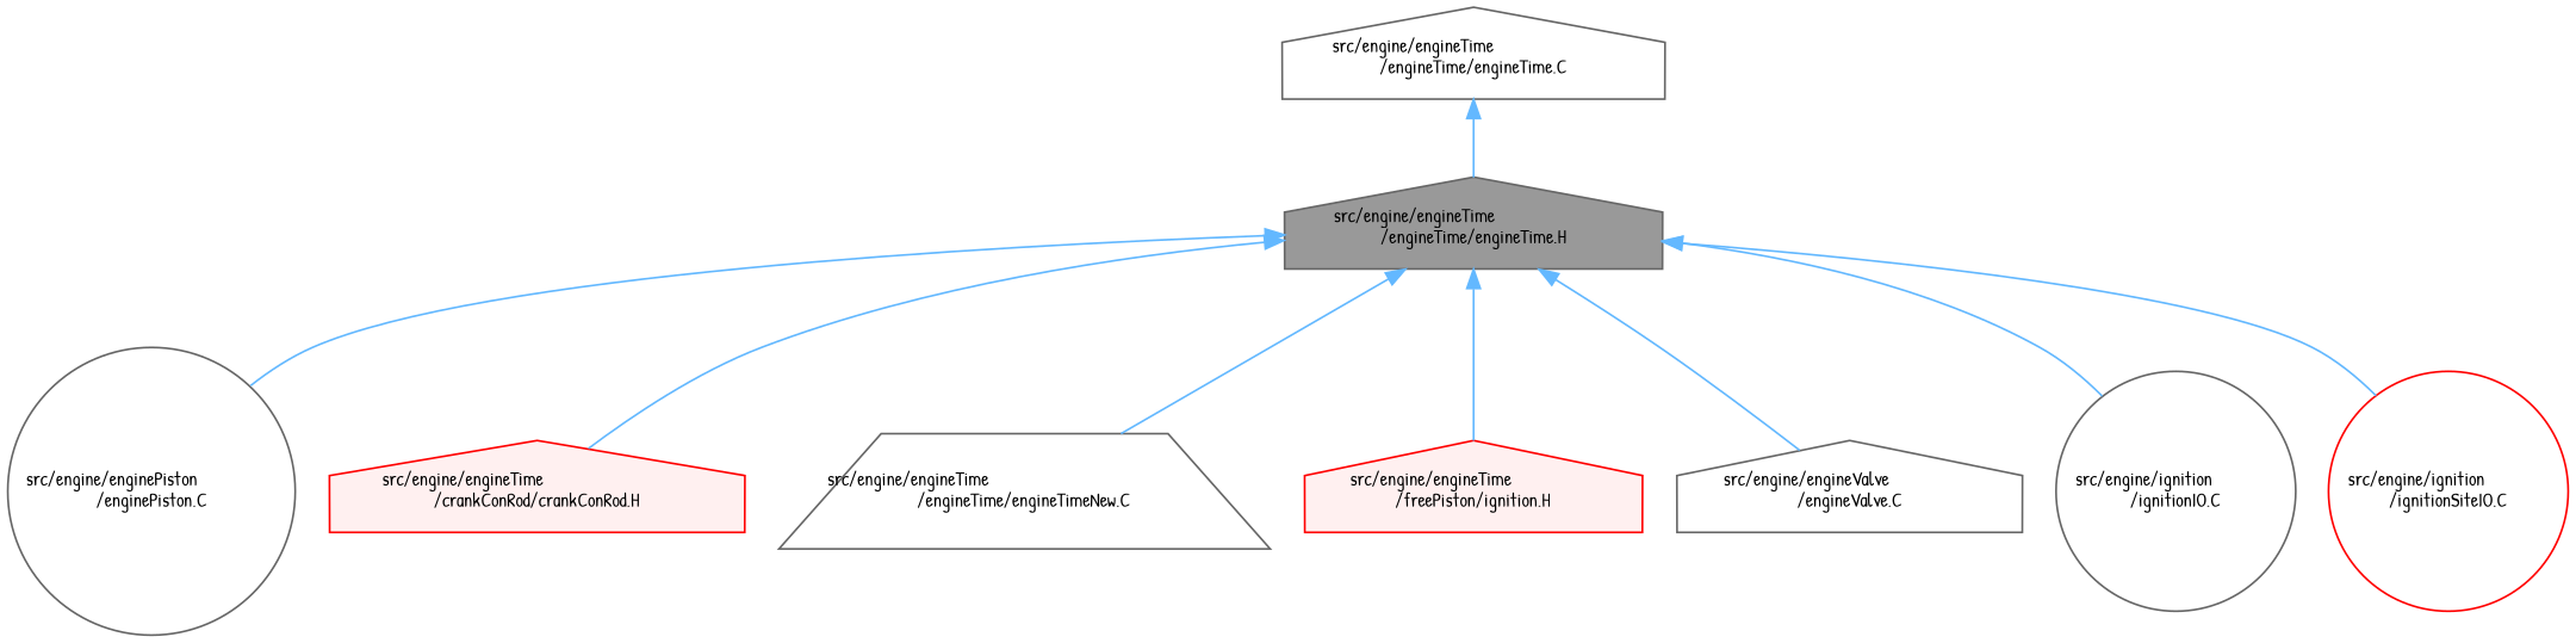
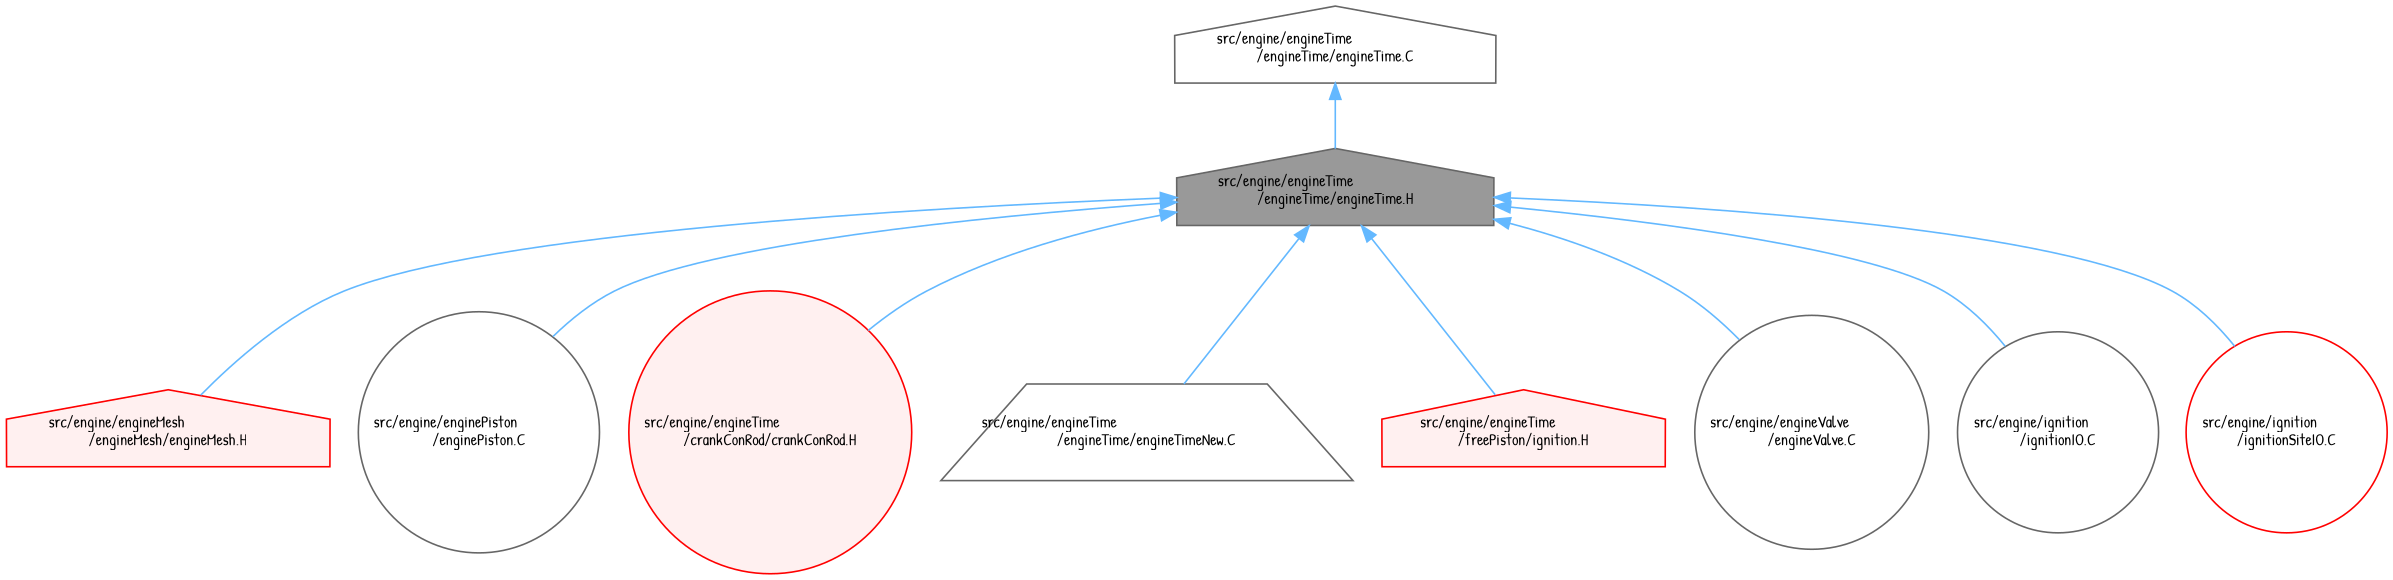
  digraph {
    fontname="Patrick Hand"
    node [color=grey40 fillcolor=white fontname="Patrick Hand" fontsize=10 shape=circle style=filled]
    edge [color=steelblue1 dir=back fontname="Patrick Hand" fontsize=10 labelfontname=Helvetica labelfontsize=10 style=solid]
    n1 [color=gray40 fillcolor=grey60 fontcolor=black height=0.2 label="src/engine/engineTime\l/engineTime/engineTime.H" shape=house width=0.4]
+   n2 [color=red fillcolor="#FFF0F0" height=0.2 label="src/engine/engineMesh\l/engineMesh/engineMesh.H" shape=house width=0.4]
    n3 [height=0.2 label="src/engine/enginePiston\l/enginePiston.C" width=0.4]
-   n4 [color=red fillcolor="#FFF0F0" height=0.2 label="src/engine/engineTime\l/crankConRod/crankConRod.H" shape=house width=0.4]
+   n4 [color=red fillcolor="#FFF0F0" height=0.2 label="src/engine/engineTime\l/crankConRod/crankConRod.H" width=0.4]
    n5 [height=0.2 label="src/engine/engineTime\l/engineTime/engineTimeNew.C" shape=trapezium width=0.4]
    n6 [color=red fillcolor="#FFF0F0" height=0.2 label="src/engine/engineTime\l/freePiston/ignition.H" shape=house width=0.4]
-   n7 [height=0.2 label="src/engine/engineValve\l/engineValve.C" shape=house width=0.4]
+   n7 [height=0.2 label="src/engine/engineValve\l/engineValve.C" width=0.4]
    n8 [height=0.2 label="src/engine/ignition\l/ignitionIO.C" width=0.4]
    n9 [color=red height=0.2 label="src/engine/ignition\l/ignitionSiteIO.C" width=0.4]
    n10 [height=0.2 label="src/engine/engineTime\l/engineTime/engineTime.C" shape=house width=0.4]
+   n1 -> n2
    n1 -> n3
    n1 -> n4
    n1 -> n5
    n1 -> n6
    n1 -> n7
    n1 -> n8
    n1 -> n9
    n10 -> n1
  }
